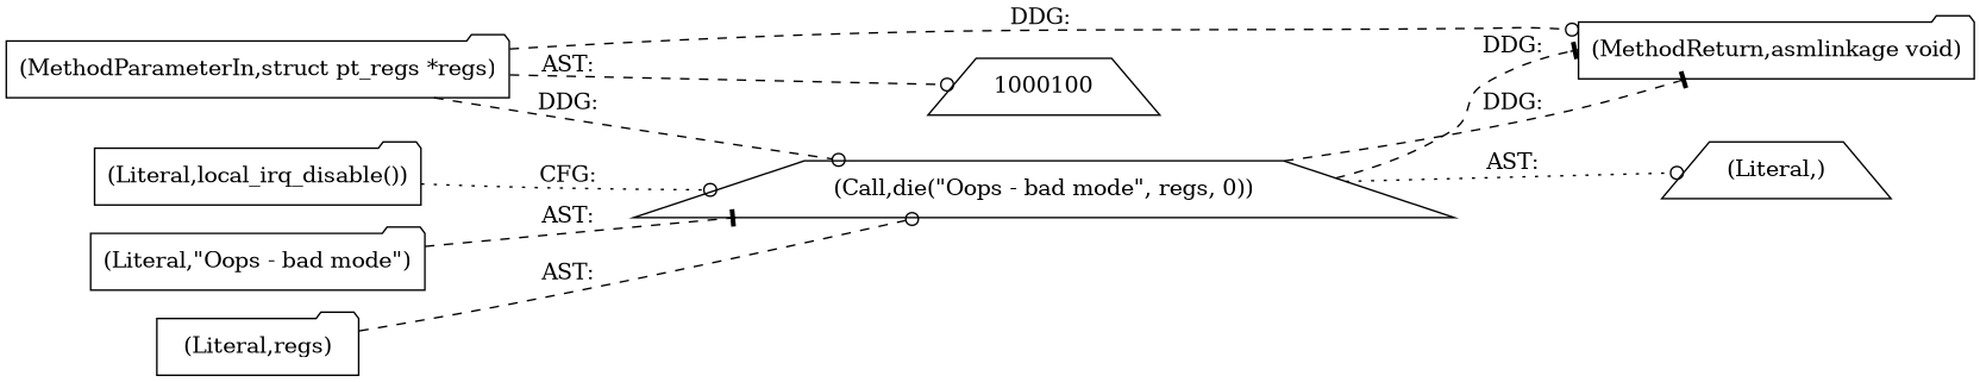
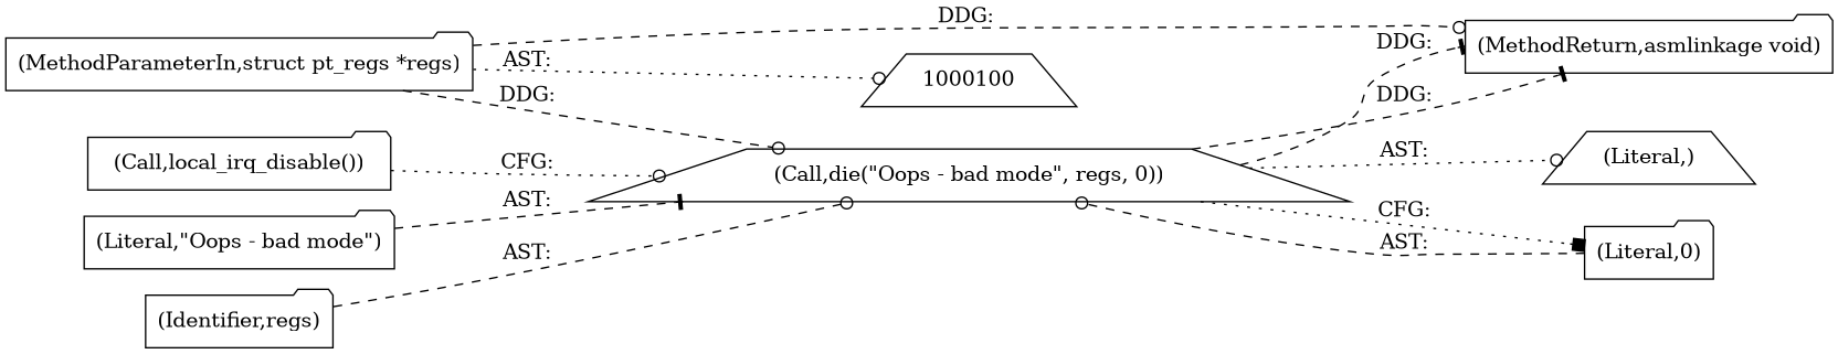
  digraph {
    rankdir=LR
    node [shape=folder]
    edge [arrowhead=odot style=dashed]
    n1 [label="(MethodParameterIn,struct pt_regs *regs)"]
    n2 [label="(Call,die(\"Oops - bad mode\", regs, 0))" shape=trapezium]
    n3 [label="(MethodReturn,asmlinkage void)"]
    1000100 [shape=trapezium]
    n5 [label="(Literal,)" shape=trapezium]
-   n7 [label="(Literal,local_irq_disable())"]
+   n6 [label="(Literal,0)"]
+   n7 [label="(Call,local_irq_disable())"]
    n8 [label="(Literal,\"Oops - bad mode\")"]
-   n9 [label="(Literal,regs)"]
+   n9 [label="(Identifier,regs)"]
    n1 -> n2 [label="DDG: "]
    n1 -> n3 [label="DDG: "]
-   n1 -> 1000100 [label="AST: "]
+   n1 -> 1000100 [label="AST: " style=dotted]
    n2 -> n3 [arrowhead=tee label="DDG: "]
    n2 -> n3 [arrowhead=tee label="DDG: "]
    n2 -> n5 [label="AST: " style=dotted]
+   n2 -> n6 [arrowhead=box label="CFG: " style=dotted]
+   n6 -> n2 [label="AST: "]
    n7 -> n2 [label="CFG: " style=dotted]
    n8 -> n2 [arrowhead=tee label="AST: "]
    n9 -> n2 [label="AST: "]
  }
